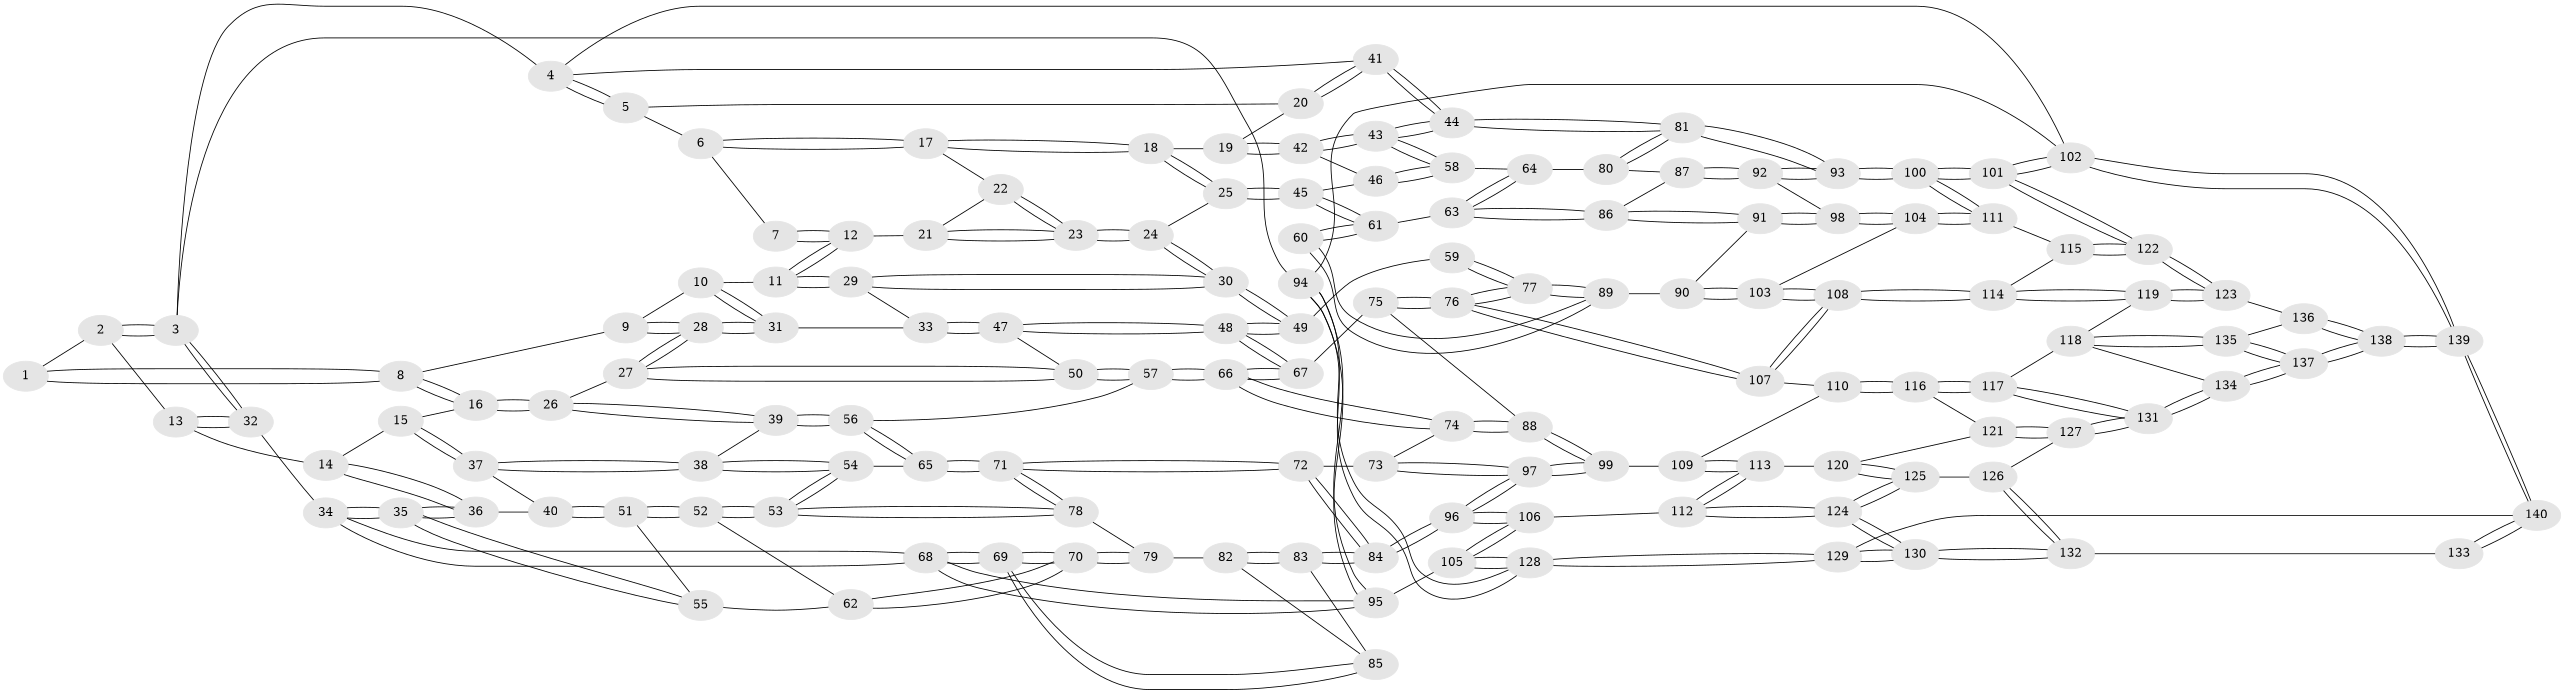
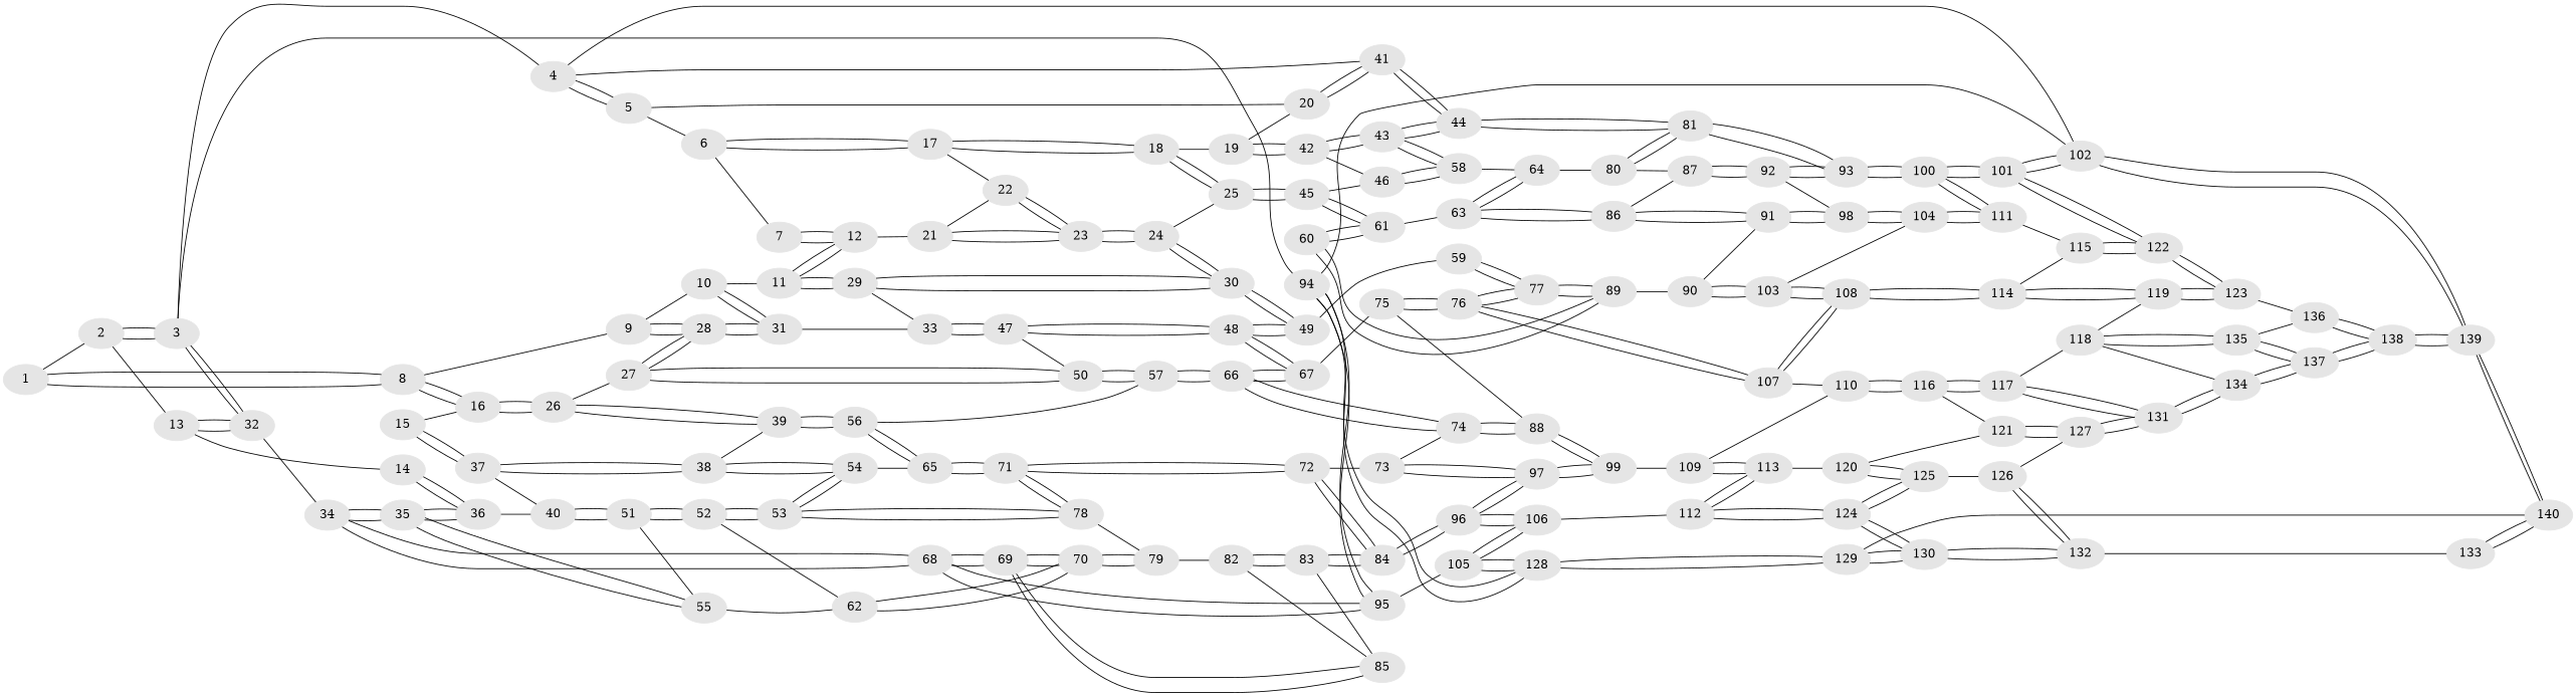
  graph {
    rankdir=LR
    node [color=gray90 style=filled]
    1
    2
    8
    3
    13
    9
    16
    4
    32
    94
    14
    5
    41
    102
    34
    95
    128
    6
    20
    44
    139
    7
    17
    12
    18
    22
    21
    10
    28
    26
    11
    31
    29
    33
    30
    23
    15
    36
    37
    40
    38
    27
    39
    19
    25
    42
    45
    43
    46
    24
    49
    61
    50
    56
    57
    47
    59
    35
    68
    48
    55
    69
    62
    51
    54
    65
    52
    81
    58
    64
    93
    63
    67
    75
    77
    66
    53
    78
    70
    79
    71
    74
    80
    60
    89
    90
    86
    87
    91
    72
    88
    76
    85
    105
    82
    73
    84
    97
    96
    99
    107
    108
    110
    83
    92
    100
    106
    98
    109
    103
    104
    101
    111
    129
    112
    113
    122
    115
    123
    140
    114
    124
    116
    119
    120
    117
    121
    125
    130
    118
    131
    127
    135
    134
    136
    137
    126
    138
    132
    133
    1 -- 2
    1 -- 8
    1 -- 8
    2 -- 3
    2 -- 3
    2 -- 13
    8 -- 9
    8 -- 16
    8 -- 16
    3 -- 4
    3 -- 32
    3 -- 32
    3 -- 94
    13 -- 32
    13 -- 32
    13 -- 14
    9 -- 10
    9 -- 28
    9 -- 28
    16 -- 26
    16 -- 26
    4 -- 5
    4 -- 5
    4 -- 41
    4 -- 102
    32 -- 34
    94 -- 102
    94 -- 95
    94 -- 95
    94 -- 128
    94 -- 128
-   14 -- 15
    14 -- 36
    14 -- 36
    5 -- 6
    5 -- 20
    41 -- 44
    41 -- 44
    102 -- 139
    102 -- 139
    34 -- 35
    34 -- 35
    34 -- 68
    34 -- 68
    95 -- 105
    128 -- 129
    128 -- 129
    6 -- 7
    6 -- 17
    6 -- 17
    20 -- 41
    20 -- 41
    44 -- 81
    44 -- 81
    139 -- 140
    139 -- 140
    7 -- 12
    7 -- 12
    17 -- 18
    17 -- 18
    17 -- 22
    12 -- 21
    18 -- 19
    18 -- 25
    18 -- 25
    22 -- 23
    22 -- 23
    21 -- 22
    21 -- 23
    21 -- 23
    10 -- 11
    10 -- 31
    10 -- 31
    28 -- 31
    28 -- 31
    26 -- 27
    26 -- 39
    26 -- 39
    11 -- 12
    11 -- 12
    11 -- 29
    11 -- 29
    31 -- 33
    29 -- 33
    29 -- 30
    29 -- 30
    33 -- 47
    33 -- 47
    30 -- 49
    30 -- 49
    23 -- 24
    23 -- 24
    15 -- 16
    15 -- 37
    15 -- 37
    36 -- 40
    37 -- 40
    37 -- 38
    37 -- 38
    40 -- 51
    40 -- 51
    38 -- 39
    38 -- 54
    38 -- 54
    27 -- 28
    27 -- 28
    27 -- 50
    27 -- 50
    39 -- 56
    39 -- 56
    19 -- 20
    19 -- 42
    19 -- 42
    25 -- 45
    25 -- 45
    42 -- 43
    42 -- 43
    42 -- 46
    45 -- 46
    45 -- 61
    45 -- 61
    43 -- 44
    43 -- 44
    43 -- 58
    43 -- 58
    46 -- 58
    46 -- 58
    24 -- 30
    24 -- 30
    24 -- 25
    49 -- 59
    61 -- 63
    50 -- 57
    50 -- 57
    56 -- 57
    56 -- 65
    56 -- 65
    57 -- 66
    57 -- 66
    47 -- 50
    47 -- 48
    47 -- 48
    59 -- 77
    59 -- 77
    35 -- 36
    35 -- 36
    35 -- 55
    35 -- 55
    68 -- 95
    68 -- 95
    68 -- 69
    68 -- 69
    48 -- 49
    48 -- 49
    48 -- 67
    48 -- 67
    55 -- 62
    69 -- 70
    69 -- 70
    69 -- 85
    69 -- 85
    62 -- 70
    62 -- 70
    51 -- 55
    51 -- 52
    51 -- 52
    54 -- 65
    65 -- 71
    65 -- 71
    52 -- 62
    52 -- 53
    52 -- 53
    81 -- 93
    81 -- 93
    58 -- 64
    64 -- 80
    93 -- 100
    93 -- 100
    63 -- 64
    63 -- 64
    63 -- 86
    63 -- 86
    67 -- 75
    75 -- 88
    75 -- 76
    75 -- 76
    77 -- 89
    77 -- 89
    66 -- 67
    66 -- 67
    66 -- 74
    66 -- 74
    53 -- 54
    53 -- 54
    53 -- 78
    53 -- 78
    78 -- 79
    70 -- 79
    70 -- 79
    79 -- 82
    71 -- 78
    71 -- 78
    71 -- 72
    71 -- 72
    74 -- 88
    74 -- 88
    80 -- 81
    80 -- 81
    80 -- 87
    60 -- 61
    60 -- 61
    60 -- 89
    60 -- 89
    89 -- 90
    90 -- 91
    90 -- 103
    90 -- 103
    86 -- 87
    86 -- 91
    86 -- 91
    87 -- 92
    87 -- 92
    91 -- 98
    91 -- 98
    72 -- 73
    72 -- 84
    72 -- 84
    88 -- 99
    88 -- 99
    76 -- 77
    76 -- 77
    76 -- 107
    76 -- 107
    105 -- 128
    105 -- 128
    105 -- 106
    105 -- 106
    82 -- 85
    82 -- 83
    82 -- 83
    73 -- 74
    73 -- 97
    73 -- 97
    84 -- 96
    84 -- 96
    97 -- 99
    97 -- 99
    96 -- 97
    96 -- 97
    96 -- 106
    96 -- 106
    99 -- 109
    107 -- 108
    107 -- 108
    107 -- 110
    108 -- 114
    108 -- 114
    110 -- 116
    110 -- 116
    83 -- 85
    83 -- 84
    83 -- 84
    92 -- 93
    92 -- 93
    92 -- 98
    100 -- 101
    100 -- 101
    100 -- 111
    100 -- 111
    106 -- 112
    98 -- 104
    98 -- 104
    109 -- 110
    109 -- 113
    109 -- 113
    103 -- 108
    103 -- 108
    103 -- 104
    104 -- 111
    104 -- 111
    101 -- 102
    101 -- 102
    101 -- 122
    101 -- 122
    111 -- 115
    129 -- 140
    129 -- 130
    129 -- 130
    112 -- 113
    112 -- 113
    112 -- 124
    112 -- 124
    113 -- 120
    122 -- 123
    122 -- 123
    115 -- 122
    115 -- 122
    123 -- 136
    114 -- 115
    114 -- 119
    114 -- 119
    124 -- 125
    124 -- 125
    124 -- 130
    124 -- 130
    116 -- 117
    116 -- 117
    116 -- 121
    119 -- 123
    119 -- 123
    120 -- 121
    120 -- 125
    120 -- 125
    117 -- 118
    117 -- 131
    117 -- 131
    121 -- 127
    121 -- 127
    125 -- 126
    130 -- 132
    130 -- 132
    118 -- 119
    118 -- 135
    118 -- 135
    118 -- 134
    131 -- 134
    131 -- 134
    127 -- 131
    127 -- 131
    135 -- 136
    135 -- 137
    135 -- 137
    134 -- 137
    134 -- 137
    136 -- 138
    136 -- 138
    137 -- 138
    137 -- 138
    126 -- 127
    126 -- 132
    126 -- 132
    138 -- 139
    138 -- 139
    132 -- 133
    133 -- 140
    133 -- 140
  }
